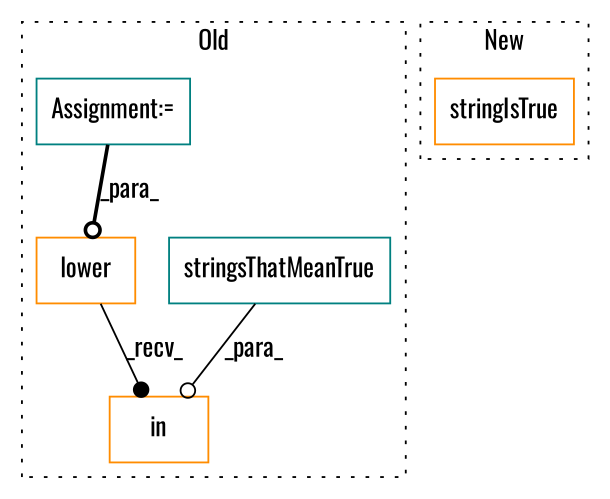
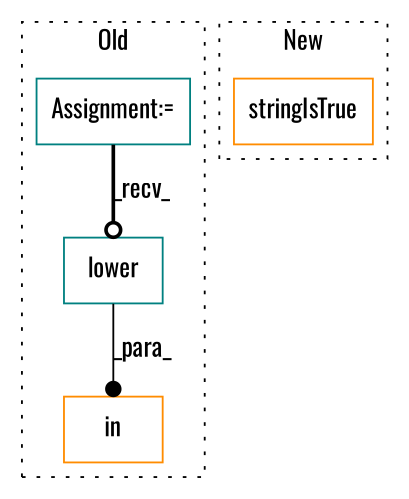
  digraph {
    fontname=Oswald
    node [a=32 color=darkorange fontname=Oswald shape=box]
    edge [arrowhead=odot fontname=Oswald style=solid]
-   n1 [color=teal l=21 label=stringsThatMeanTrue s=8187]
    n2 [a=105 l=44 label=in s=8164]
-   n3 [l=7 label=lower s=8170]
+   n3 [color=teal l=7 label=lower s=8170]
    n4 [a=7 color=teal l=5 label="Assignment:=" s=8145]
    n5 [l="13,1" label=stringIsTrue s="8151,8169"]
    subgraph cluster_1 {
      label=Old
      style=dotted
-     n1
      n2
      n3
      n4
    }
    subgraph cluster_2 {
      label=New
      style=dotted
      n5
    }
-   n1 -> n2 [label=_para_]
-   n3 -> n2 [arrowhead=dot label=_recv_]
-   n4 -> n3 [label=_para_ style=bold]
+   n3 -> n2 [arrowhead=dot label=_para_]
+   n4 -> n3 [label=_recv_ style=bold]
  }
